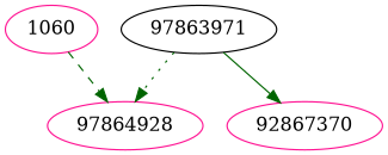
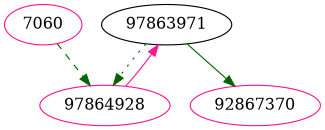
  strict digraph {
    node [color=deeppink]
    edge [color=darkgreen style=solid]
    97863971 [color=black]
    97864928
    n3 [label=92867370]
-   1060
+   1060 [label=7060]
    97863971 -> 97864928 [style=dotted]
    97863971 -> n3
+   97864928 -> 97863971 [color=deeppink]
    1060 -> 97864928 [style=dashed]
  }
